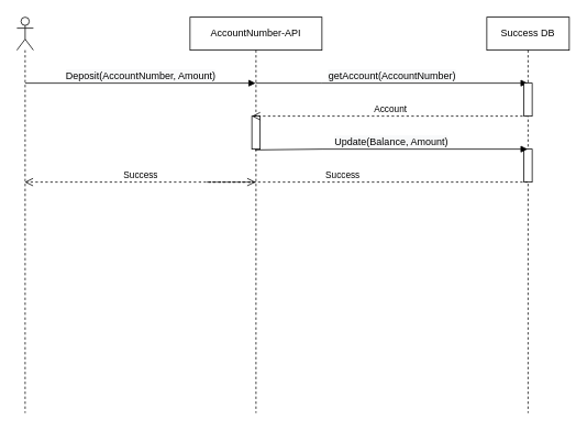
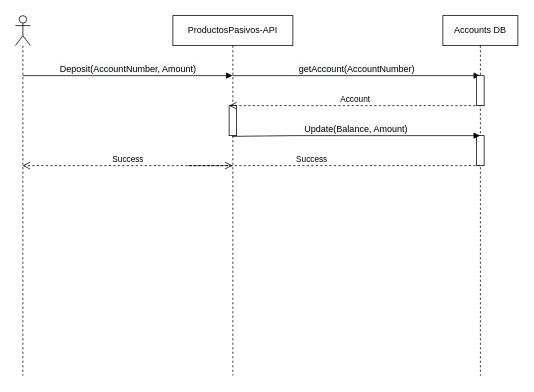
  <mxCell id="0" />
  <mxCell id="1" parent="0" />
  <mxCell id="2" value="" style="shape=umlLifeline;participant=umlActor;perimeter=lifelinePerimeter;whiteSpace=wrap;html=1;container=1;collapsible=0;recursiveResize=0;verticalAlign=top;spacingTop=36;outlineConnect=0;" parent="1" vertex="1"><mxGeometry x="20" y="20" width="20" height="480" as="geometry" /></mxCell>
  <mxCell id="3" value="&lt;span style=&quot;font-size: 12px ; background-color: rgb(248 , 249 , 250)&quot;&gt;Deposit(AccountNumber, Amount)&lt;/span&gt;" style="html=1;verticalAlign=bottom;endArrow=block;rounded=0;" parent="2" target="4" edge="1"><mxGeometry width="80" relative="1" as="geometry"><mxPoint x="10" y="80" as="sourcePoint" /><mxPoint x="90" y="80" as="targetPoint" /></mxGeometry></mxCell>
- <mxCell id="4" value="AccountNumber-API" style="shape=umlLifeline;perimeter=lifelinePerimeter;whiteSpace=wrap;html=1;container=1;collapsible=0;recursiveResize=0;outlineConnect=0;" parent="1" vertex="1"><mxGeometry x="230" y="20" width="160" height="480" as="geometry" /></mxCell>
+ <mxCell id="4" value="ProductosPasivos-API" style="shape=umlLifeline;perimeter=lifelinePerimeter;whiteSpace=wrap;html=1;container=1;collapsible=0;recursiveResize=0;outlineConnect=0;" parent="1" vertex="1"><mxGeometry x="230" y="20" width="160" height="480" as="geometry" /></mxCell>
  <mxCell id="5" value="" style="html=1;points=[];perimeter=orthogonalPerimeter;" parent="4" vertex="1"><mxGeometry x="75" y="120" width="10" height="40" as="geometry" /></mxCell>
  <mxCell id="6" value="Account" style="html=1;verticalAlign=bottom;endArrow=open;dashed=1;endSize=8;rounded=0;" parent="4" edge="1" source="8"><mxGeometry relative="1" as="geometry"><mxPoint x="435" y="120" as="sourcePoint" /><mxPoint x="75" y="120" as="targetPoint" /><Array as="points"><mxPoint x="325.5" y="120" /></Array></mxGeometry></mxCell>
  <mxCell id="7" value="&lt;span style=&quot;font-size: 12px ; background-color: rgb(248 , 249 , 250)&quot;&gt;getAccount(AccountNumber)&lt;/span&gt;" style="html=1;verticalAlign=bottom;endArrow=block;rounded=0;" parent="1" source="4" target="8" edge="1"><mxGeometry width="80" relative="1" as="geometry"><mxPoint x="300" y="250" as="sourcePoint" /><mxPoint x="390" y="100" as="targetPoint" /><Array as="points"><mxPoint x="390" y="100" /></Array></mxGeometry></mxCell>
- <mxCell id="8" value="Success DB" style="shape=umlLifeline;perimeter=lifelinePerimeter;whiteSpace=wrap;html=1;container=1;collapsible=0;recursiveResize=0;outlineConnect=0;" parent="1" vertex="1"><mxGeometry x="590" y="20" width="100" height="480" as="geometry" /></mxCell>
+ <mxCell id="8" value="Accounts DB" style="shape=umlLifeline;perimeter=lifelinePerimeter;whiteSpace=wrap;html=1;container=1;collapsible=0;recursiveResize=0;outlineConnect=0;" parent="1" vertex="1"><mxGeometry x="590" y="20" width="100" height="480" as="geometry" /></mxCell>
  <mxCell id="9" value="" style="html=1;points=[];perimeter=orthogonalPerimeter;" parent="8" vertex="1"><mxGeometry x="45" y="80" width="10" height="40" as="geometry" /></mxCell>
  <mxCell id="10" value="" style="html=1;points=[];perimeter=orthogonalPerimeter;" parent="8" vertex="1"><mxGeometry x="45" y="160" width="10" height="40" as="geometry" /></mxCell>
  <mxCell id="11" value="Success" style="html=1;verticalAlign=bottom;endArrow=open;dashed=1;endSize=8;rounded=0;" parent="1" source="4" edge="1" target="2"><mxGeometry relative="1" as="geometry"><mxPoint x="590" y="259.5" as="sourcePoint" /><mxPoint x="30" y="260" as="targetPoint" /><Array as="points"><mxPoint x="70" y="220" /></Array></mxGeometry></mxCell>
  <mxCell id="12" value="Success" style="html=1;verticalAlign=bottom;endArrow=open;dashed=1;endSize=8;rounded=0;" parent="1" source="8" target="4" edge="1"><mxGeometry relative="1" as="geometry"><mxPoint x="419.5" y="260" as="sourcePoint" /><mxPoint x="240" y="300" as="targetPoint" /><Array as="points"><mxPoint x="280" y="220" /><mxPoint x="250" y="220" /></Array></mxGeometry></mxCell>
  <mxCell id="13" value="&lt;span style=&quot;font-size: 12px ; background-color: rgb(248 , 249 , 250)&quot;&gt;Update(Balance, Amount)&lt;/span&gt;" style="html=1;verticalAlign=bottom;endArrow=block;rounded=0;exitX=0.4;exitY=1.025;exitDx=0;exitDy=0;exitPerimeter=0;" parent="1" edge="1" target="8" source="5"><mxGeometry width="80" relative="1" as="geometry"><mxPoint x="240" y="180" as="sourcePoint" /><mxPoint x="419.69" y="180" as="targetPoint" /><Array as="points"><mxPoint x="390.19" y="180" /></Array></mxGeometry></mxCell>
